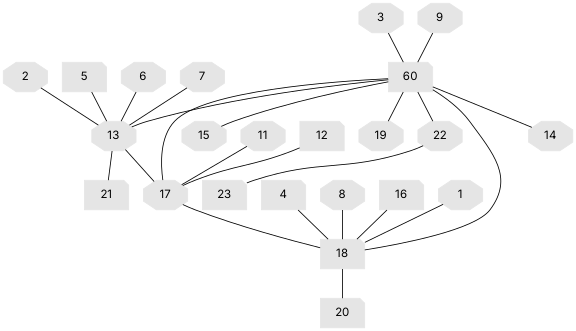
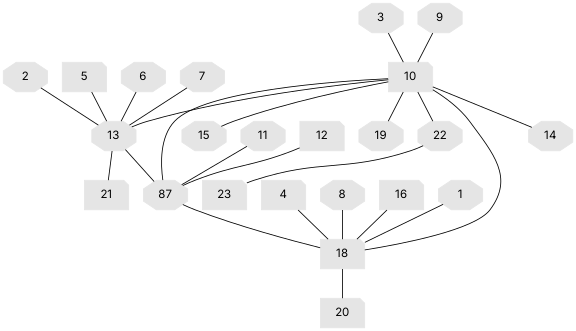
  graph {
    fontname=Inter
    node [color=gray90 fontname=Inter shape=octagon style=filled]
    edge [fontname=Inter weight=1.0]
    18 [shape=note]
    1
    20 [shape=note]
    2
    13
-   17
+   17 [label=87]
    21 [shape=note]
-   10 [shape=note label=60]
+   10 [shape=note]
    3
    14
    15
    19
    22
    4 [shape=note]
    5 [shape=note]
    6
    7
    8
    9
    23 [shape=note]
    11
    12 [shape=note]
    16 [shape=note]
    18 -- 20
    1 -- 18
    2 -- 13
    13 -- 17
    13 -- 21
    17 -- 18 [weight=2.0]
    10 -- 18
    10 -- 13
    10 -- 17
    10 -- 14
    10 -- 15
    10 -- 19
    10 -- 22 [weight=2.0]
    3 -- 10
    22 -- 23
    4 -- 18
    5 -- 13
    6 -- 13
    7 -- 13
    8 -- 18
    9 -- 10
    11 -- 17
    12 -- 17
    16 -- 18
  }
